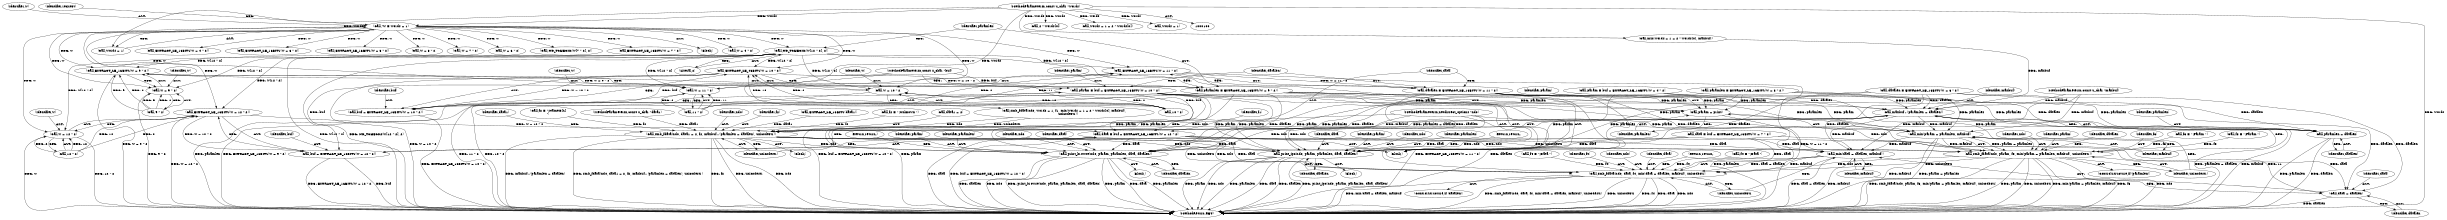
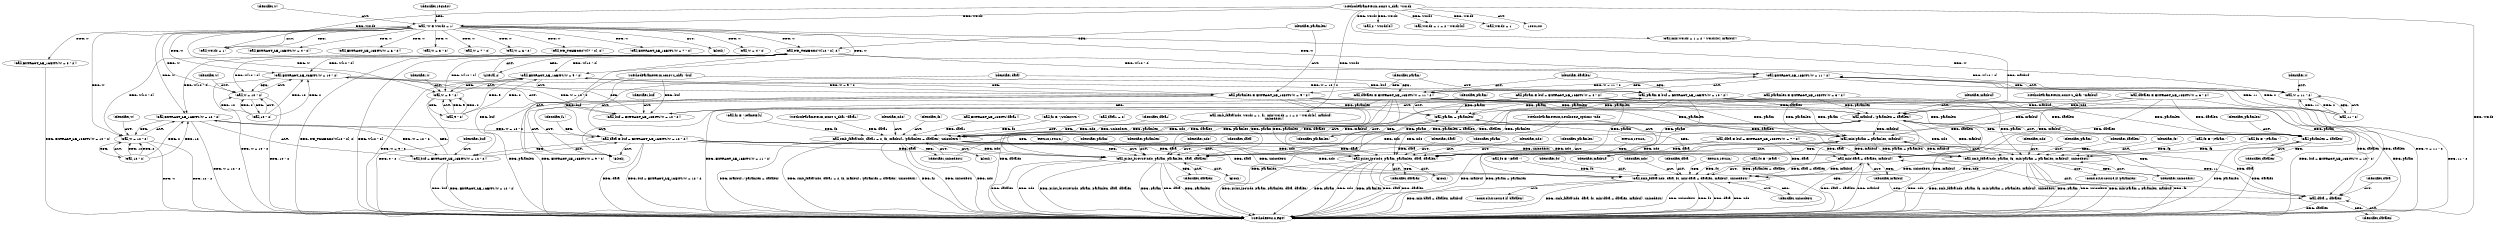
  digraph {
    n1 [label="(Call,ND_TCHECK2(w[12 * 2], 2))"]
    n2 [label="(Call,EXTRACT_LE_16BITS(w + 9 * 2))"]
    n3 [label="(Call,w + 9 * 2)"]
    n4 [label="(Call,EXTRACT_LE_46BITS(w + 10 * 2))"]
    n5 [label="(Call,w + 10 * 2)"]
    n6 [label="(Call,EXTRACT_LE_16BITS(w + 11 * 2))"]
    n7 [label="(Call,w + 11 * 2)"]
    n8 [label="(Call,EXTRACT_LE_16BITS(w + 12 * 2))"]
    n9 [label="(Call,w + 12 * 2)"]
    n10 [label="(Block,)"]
    n11 [label="(MethodReturn,RET)"]
    n12 [label="(Literal,2)"]
    n13 [label="(Call,paramlen = EXTRACT_LE_16BITS(w + 9 * 2))"]
    n14 [label="(Call,9 * 2)"]
    n15 [label="(Call,param = buf + EXTRACT_LE_16BITS(w + 10 * 2))"]
    n16 [label="(Call,buf + EXTRACT_LE_16BITS(w + 10 * 2))"]
    n17 [label="(Call,10 * 2)"]
    n18 [label="(Call,datalen = EXTRACT_LE_16BITS(w + 11 * 2))"]
    n19 [label="(Call,11 * 2)"]
    n20 [label="(Call,data = buf + EXTRACT_LE_16BITS(w + 12 * 2))"]
    n21 [label="(Call,buf + EXTRACT_LE_16BITS(w + 12 * 2))"]
    n22 [label="(Call,12 * 2)"]
    n23 [label="(Call,*w = words + 1)"]
    n24 [label="(Call,EXTRACT_LE_16BITS(w + 4 * 2))"]
    n25 [label="(Call,EXTRACT_LE_16BITS(w + 6 * 2))"]
    n26 [label="(Call,EXTRACT_LE_16BITS(w + 3 * 2))"]
    n27 [label="(Call,words + 1)"]
    n28 [label="(Call,w + 3 * 2)"]
    n29 [label="(Call,w + 7 * 2)"]
    n30 [label="(Call,w + 6 * 2)"]
    n31 [label="(Call,ND_TCHECK2(w[7 * 2], 2))"]
    n32 [label="(Call,EXTRACT_LE_16BITS(w + 7 * 2))"]
    n33 [label="(Block,)"]
    n34 [label="(Call,w + 4 * 2)"]
    n35 [label="(MethodParameterIn,const u_char *words)"]
    n36 [label="(Call,2 * words[0])"]
    n37 [label="(Call,words + 1 + 2 * words[0])"]
    n38 [label="(Call,words + 1)"]
    n39 [label="(Call,smb_fdata(ndo, words + 1, f1, min(words + 1 + 2 * words[0], maxbuf),\n        unicodestr))"]
    n40 [label="(Call,min(words + 1 + 2 * words[0], maxbuf))"]
    1000100
    n42 [label="(Call,smb_fdata(ndo, data1 + 2, f2, maxbuf - (paramlen + datalen), unicodestr))"]
    n43 [label="(Call,maxbuf - (paramlen + datalen))"]
    n44 [label="(Call,print_browse(ndo, param, paramlen, data, datalen))"]
    n45 [label="(Call,print_ipc(ndo, param, paramlen, data, datalen))"]
    n46 [label="(Call,min(param + paramlen, maxbuf))"]
    n47 [label="(Call,paramlen + datalen)"]
-   n48 [label="(Call,param + print)"]
+   n48 [label="(Call,param + paramlen)"]
    n49 [label="(Call,min(data + datalen, maxbuf))"]
    n50 [label="(Block,)"]
    n51 [label="(Identifier,datalen)"]
    n52 [label="(Identifier,datalen)"]
    n53 [label="(Block,)"]
    n54 [label="(Call,smb_fdata(ndo, param, f3, min(param + paramlen, maxbuf), unicodestr))"]
    n55 [label="(Identifier,maxbuf)"]
    n56 [label="(Identifier,datalen)"]
    n57 [label="(Identifier,paramlen)"]
    n58 [label="(Call,smb_fdata(ndo, data, f4, min(data + datalen, maxbuf), unicodestr))"]
    n59 [label="(Identifier,unicodestr)"]
    n60 [label="(Block,)"]
    n61 [label="(Identifier,maxbuf)"]
    n62 [label="(ControlStructure,if (paramlen))"]
    n63 [label="(Identifier,unicodestr)"]
    n64 [label="(Identifier,unicodestr)"]
    n65 [label="(ControlStructure,if (datalen))"]
    n66 [label="(Call,data + datalen)"]
    n67 [label="(Identifier,datalen)"]
    n68 [label="(Identifier,paramlen)"]
    n69 [label="(Identifier,paramlen)"]
    n70 [label="(Call,f4 = \"|Data \")"]
    n71 [label="(Identifier,ndo)"]
    n72 [label="(Identifier,f2)"]
    n73 [label="(Identifier,ndo)"]
    n74 [label="(Return,return;)"]
    n75 [label="(Identifier,param)"]
    n76 [label="(Identifier,w)"]
    n77 [label="(Identifier,param)"]
    n78 [label="(Identifier,data)"]
    n79 [label="(Identifier,request)"]
    n80 [label="(Identifier,data)"]
    n81 [label="(Call,EXTRACT_LE_16BITS(data1))"]
    n82 [label="(MethodParameterIn,const u_char *maxbuf)"]
    n83 [label="(Identifier,param)"]
    n84 [label="(Identifier,datalen)"]
    n85 [label="(Call,paramlen = EXTRACT_LE_16BITS(w + 3 * 2))"]
    n86 [label="(Identifier,ndo)"]
    n87 [label="(Identifier,data)"]
    n88 [label="(Call,f2 = \"|Unknown \")"]
    n89 [label="(Identifier,w)"]
    n90 [label="(MethodParameterIn,const u_char *buf)"]
    n91 [label="(Identifier,datalen)"]
    n92 [label="(Identifier,f1)"]
    n93 [label="(Identifier,buf)"]
    n94 [label="(Identifier,buf)"]
    n95 [label="(Identifier,param)"]
    n96 [label="(Identifier,paramlen)"]
    n97 [label="(Identifier,f3)"]
    n98 [label="(Call,f4 = \"|Data \")"]
    n99 [label="(Call,param = buf + EXTRACT_LE_16BITS(w + 4 * 2))"]
    n100 [label="(Identifier,w)"]
    n101 [label="(MethodParameterIn,netdissect_options *ndo)"]
    n102 [label="(Identifier,f4)"]
    n103 [label="(Call,data1 + 2)"]
    n104 [label="(Call,datalen = EXTRACT_LE_16BITS(w + 6 * 2))"]
    n105 [label="(Identifier,ndo)"]
    n106 [label="(Identifier,data1)"]
    n107 [label="(Identifier,data)"]
    n108 [label="(Call,f3 = \"|Param \")"]
    n109 [label="(Identifier,w)"]
    n110 [label="(Call,f2 = \"|Name=[S]\n\")"]
    n111 [label="(Identifier,maxbuf)"]
    n112 [label="(Identifier,paramlen)"]
    n113 [label="(MethodParameterIn,const u_char *data1)"]
    n114 [label="(Return,return;)"]
    n115 [label="(Call,f3 = \"|Param \")"]
    n116 [label="(Call,data = buf + EXTRACT_LE_16BITS(w + 7 * 2))"]
    n117 [label="(Return,return;)"]
    n118 [label="(Identifier,param)"]
    n119 [label="(Identifier,ndo)"]
    n120 [label="(Identifier,data)"]
    n121 [label="(Identifier,w)"]
    n1 -> n2 [label="DDG: w[12 * 2]"]
    n1 -> n3 [label="DDG: w[12 * 2]"]
    n1 -> n4 [label="DDG: w[12 * 2]"]
    n1 -> n5 [label="DDG: w[12 * 2]"]
    n1 -> n6 [label="DDG: w[12 * 2]"]
    n1 -> n7 [label="DDG: w[12 * 2]"]
    n1 -> n8 [label="DDG: w[12 * 2]"]
    n1 -> n9 [label="DDG: w[12 * 2]"]
    n1 -> n10 [label="AST: "]
    n1 -> n11 [label="DDG: w[12 * 2]"]
    n1 -> n11 [label="DDG: ND_TCHECK2(w[12 * 2], 2)"]
    n1 -> n12 [label="CFG: "]
    n2 -> n3 [label="CFG: "]
    n2 -> n11 [label="DDG: w + 9 * 2"]
    n2 -> n13 [label="AST: "]
    n2 -> n13 [label="DDG: w + 9 * 2"]
    n3 -> n2 [label="AST: "]
    n3 -> n11 [label="DDG: 9 * 2"]
    n3 -> n14 [label="CFG: "]
    n4 -> n5 [label="CFG: "]
    n4 -> n11 [label="DDG: w + 10 * 2"]
    n4 -> n15 [label="DDG: w + 10 * 2"]
    n4 -> n16 [label="AST: "]
    n4 -> n16 [label="DDG: w + 10 * 2"]
    n5 -> n4 [label="AST: "]
    n5 -> n11 [label="DDG: 10 * 2"]
    n5 -> n17 [label="CFG: "]
    n6 -> n7 [label="CFG: "]
    n6 -> n11 [label="DDG: w + 11 * 2"]
    n6 -> n18 [label="AST: "]
    n6 -> n18 [label="DDG: w + 11 * 2"]
    n7 -> n6 [label="AST: "]
    n7 -> n11 [label="DDG: 11 * 2"]
    n7 -> n19 [label="CFG: "]
    n8 -> n9 [label="CFG: "]
    n8 -> n11 [label="DDG: w + 12 * 2"]
    n8 -> n20 [label="DDG: w + 12 * 2"]
    n8 -> n21 [label="AST: "]
    n8 -> n21 [label="DDG: w + 12 * 2"]
    n9 -> n8 [label="AST: "]
    n9 -> n11 [label="DDG: w"]
    n9 -> n11 [label="DDG: 12 * 2"]
    n9 -> n22 [label="CFG: "]
    n12 -> n1 [label="AST: "]
    n13 -> n2 [label="CFG: "]
    n13 -> n10 [label="AST: "]
    n13 -> n11 [label="DDG: EXTRACT_LE_16BITS(w + 9 * 2)"]
    n13 -> n11 [label="DDG: paramlen"]
    n13 -> n43 [label="DDG: paramlen"]
    n13 -> n44 [label="DDG: paramlen"]
    n13 -> n45 [label="DDG: paramlen"]
    n13 -> n46 [label="DDG: paramlen"]
    n13 -> n47 [label="DDG: paramlen"]
    n13 -> n48 [label="DDG: paramlen"]
    n14 -> n2 [label="DDG: 9"]
    n14 -> n2 [label="DDG: 2"]
    n14 -> n3 [label="AST: "]
    n14 -> n3 [label="DDG: 9"]
    n14 -> n3 [label="DDG: 2"]
    n15 -> n10 [label="AST: "]
    n15 -> n11 [label="DDG: buf + EXTRACT_LE_16BITS(w + 10 * 2)"]
    n15 -> n11 [label="DDG: param"]
    n15 -> n16 [label="CFG: "]
    n15 -> n44 [label="DDG: param"]
    n15 -> n45 [label="DDG: param"]
    n15 -> n46 [label="DDG: param"]
    n15 -> n48 [label="DDG: param"]
    n15 -> n54 [label="DDG: param"]
    n16 -> n4 [label="CFG: "]
-   n16 -> n11 [label="DDG: EXTRACT_LE_16BITS(w + 10 * 2)"]
+   n26 -> n11 [label="DDG: EXTRACT_LE_16BITS(w + 10 * 2)"]
    n16 -> n15 [label="AST: "]
    n17 -> n4 [label="DDG: 10"]
    n17 -> n4 [label="DDG: 2"]
    n17 -> n5 [label="AST: "]
    n17 -> n5 [label="DDG: 10"]
    n17 -> n5 [label="DDG: 2"]
    n18 -> n6 [label="CFG: "]
    n18 -> n10 [label="AST: "]
    n18 -> n11 [label="DDG: datalen"]
    n18 -> n11 [label="DDG: EXTRACT_LE_16BITS(w + 11 * 2)"]
    n18 -> n43 [label="DDG: datalen"]
    n18 -> n44 [label="DDG: datalen"]
    n18 -> n45 [label="DDG: datalen"]
    n18 -> n47 [label="DDG: datalen"]
    n18 -> n49 [label="DDG: datalen"]
    n18 -> n66 [label="DDG: datalen"]
    n19 -> n6 [label="DDG: 11"]
    n19 -> n6 [label="DDG: 2"]
    n19 -> n7 [label="AST: "]
    n19 -> n7 [label="DDG: 11"]
    n19 -> n7 [label="DDG: 2"]
    n20 -> n10 [label="AST: "]
    n20 -> n11 [label="DDG: data"]
    n20 -> n11 [label="DDG: buf + EXTRACT_LE_16BITS(w + 12 * 2)"]
    n20 -> n21 [label="CFG: "]
    n20 -> n44 [label="DDG: data"]
    n20 -> n45 [label="DDG: data"]
    n20 -> n49 [label="DDG: data"]
    n20 -> n58 [label="DDG: data"]
    n20 -> n66 [label="DDG: 11"]
    n21 -> n8 [label="CFG: "]
    n21 -> n11 [label="DDG: EXTRACT_LE_16BITS(w + 12 * 2)"]
    n21 -> n11 [label="DDG: buf"]
    n21 -> n20 [label="AST: "]
    n22 -> n8 [label="DDG: 12"]
    n22 -> n8 [label="DDG: 2"]
    n22 -> n9 [label="AST: "]
    n22 -> n9 [label="DDG: 12"]
    n22 -> n9 [label="DDG: 2"]
    n23 -> n1 [label="DDG: w"]
    n23 -> n2 [label="DDG: w"]
    n23 -> n3 [label="DDG: w"]
    n23 -> n4 [label="DDG: w"]
    n23 -> n5 [label="DDG: w"]
    n23 -> n6 [label="DDG: w"]
    n23 -> n7 [label="DDG: w"]
    n23 -> n8 [label="DDG: w"]
    n23 -> n9 [label="DDG: w"]
    n23 -> n24 [label="DDG: w"]
    n23 -> n25 [label="DDG: w"]
    n23 -> n26 [label="DDG: w"]
    n23 -> n27 [label="CFG: "]
    n23 -> n28 [label="DDG: w"]
    n23 -> n29 [label="DDG: w"]
    n23 -> n30 [label="DDG: w"]
    n23 -> n31 [label="DDG: w"]
    n23 -> n32 [label="DDG: w"]
    n23 -> n33 [label="AST: "]
    n23 -> n34 [label="DDG: w"]
    n27 -> n23 [label="AST: "]
    n35 -> n11 [label="DDG: words"]
    n35 -> n23 [label="DDG: words"]
    n35 -> n27 [label="DDG: words"]
    n35 -> n36 [label="DDG: words"]
    n35 -> n37 [label="DDG: words"]
    n35 -> n38 [label="DDG: words"]
    n35 -> n39 [label="DDG: words"]
    n35 -> n40 [label="DDG: words"]
    n35 -> 1000100 [label="AST: "]
    n39 -> n42 [label="DDG: ndo"]
    n39 -> n42 [label="DDG: unicodestr"]
    n40 -> n43 [label="DDG: maxbuf"]
    n42 -> n11 [label="DDG: unicodestr"]
    n42 -> n11 [label="DDG: ndo"]
    n42 -> n11 [label="DDG: maxbuf - (paramlen + datalen)"]
    n42 -> n11 [label="DDG: smb_fdata(ndo, data1 + 2, f2, maxbuf - (paramlen + datalen), unicodestr)"]
    n42 -> n11 [label="DDG: f2"]
    n42 -> n44 [label="DDG: ndo"]
    n42 -> n45 [label="DDG: ndo"]
    n42 -> n54 [label="DDG: ndo"]
    n42 -> n54 [label="DDG: unicodestr"]
    n42 -> n58 [label="DDG: ndo"]
    n42 -> n58 [label="DDG: unicodestr"]
    n42 -> n59 [label="CFG: "]
    n42 -> n60 [label="AST: "]
    n43 -> n11 [label="DDG: paramlen + datalen"]
    n43 -> n11 [label="DDG: maxbuf"]
    n43 -> n42 [label="AST: "]
    n43 -> n42 [label="DDG: maxbuf"]
    n43 -> n42 [label="DDG: paramlen + datalen"]
    n43 -> n46 [label="DDG: maxbuf"]
    n43 -> n47 [label="CFG: "]
    n43 -> n49 [label="DDG: maxbuf"]
    n44 -> n11 [label="DDG: data"]
    n44 -> n11 [label="DDG: paramlen"]
    n44 -> n11 [label="DDG: datalen"]
    n44 -> n11 [label="DDG: ndo"]
    n44 -> n11 [label="DDG: print_browse(ndo, param, paramlen, data, datalen)"]
    n44 -> n11 [label="DDG: param"]
    n44 -> n50 [label="AST: "]
    n44 -> n51 [label="CFG: "]
    n45 -> n11 [label="DDG: ndo"]
    n45 -> n11 [label="DDG: paramlen"]
    n45 -> n11 [label="DDG: data"]
    n45 -> n11 [label="DDG: datalen"]
    n45 -> n11 [label="DDG: print_ipc(ndo, param, paramlen, data, datalen)"]
    n45 -> n11 [label="DDG: param"]
    n45 -> n52 [label="CFG: "]
    n45 -> n53 [label="AST: "]
    n46 -> n11 [label="DDG: param + paramlen"]
    n46 -> n11 [label="DDG: maxbuf"]
    n46 -> n49 [label="DDG: maxbuf"]
    n46 -> n54 [label="AST: "]
    n46 -> n54 [label="DDG: param + paramlen"]
    n46 -> n54 [label="DDG: maxbuf"]
    n46 -> n55 [label="CFG: "]
    n47 -> n11 [label="DDG: datalen"]
    n47 -> n11 [label="DDG: paramlen"]
    n47 -> n43 [label="AST: "]
    n47 -> n56 [label="CFG: "]
    n48 -> n11 [label="DDG: paramlen"]
    n48 -> n46 [label="AST: "]
    n48 -> n57 [label="CFG: "]
    n49 -> n11 [label="DDG: data + datalen"]
    n49 -> n11 [label="DDG: maxbuf"]
    n49 -> n58 [label="AST: "]
    n49 -> n58 [label="DDG: data + datalen"]
    n49 -> n58 [label="DDG: maxbuf"]
    n49 -> n61 [label="CFG: "]
    n51 -> n44 [label="AST: "]
    n52 -> n45 [label="AST: "]
    n54 -> n11 [label="DDG: smb_fdata(ndo, param, f3, min(param + paramlen, maxbuf), unicodestr)"]
    n54 -> n11 [label="DDG: param"]
    n54 -> n11 [label="DDG: unicodestr"]
    n54 -> n11 [label="DDG: min(param + paramlen, maxbuf)"]
    n54 -> n11 [label="DDG: f3"]
    n54 -> n11 [label="DDG: ndo"]
    n54 -> n58 [label="DDG: ndo"]
    n54 -> n58 [label="DDG: unicodestr"]
    n54 -> n62 [label="AST: "]
    n54 -> n63 [label="CFG: "]
    n55 -> n46 [label="AST: "]
    n55 -> n48 [label="CFG: "]
    n56 -> n47 [label="AST: "]
    n57 -> n48 [label="AST: "]
    n58 -> n11 [label="DDG: f4"]
    n58 -> n11 [label="DDG: data"]
    n58 -> n11 [label="DDG: ndo"]
    n58 -> n11 [label="DDG: min(data + datalen, maxbuf)"]
    n58 -> n11 [label="DDG: smb_fdata(ndo, data, f4, min(data + datalen, maxbuf), unicodestr)"]
    n58 -> n11 [label="DDG: unicodestr"]
    n58 -> n64 [label="CFG: "]
    n58 -> n65 [label="AST: "]
    n59 -> n42 [label="AST: "]
    n59 -> n43 [label="CFG: "]
    n61 -> n49 [label="AST: "]
    n61 -> n66 [label="CFG: "]
    n63 -> n46 [label="CFG: "]
    n63 -> n54 [label="AST: "]
    n64 -> n49 [label="CFG: "]
    n64 -> n58 [label="AST: "]
    n66 -> n11 [label="DDG: datalen"]
    n66 -> n49 [label="AST: "]
    n66 -> n67 [label="CFG: "]
    n67 -> n66 [label="AST: "]
    n68 -> n47 [label="AST: "]
    n69 -> n1 [label="CFG: "]
    n69 -> n13 [label="AST: "]
    n70 -> n58 [label="DDG: f4"]
    n71 -> n42 [label="AST: "]
    n72 -> n42 [label="AST: "]
    n73 -> n54 [label="AST: "]
    n74 -> n44 [label="CFG: "]
    n75 -> n44 [label="AST: "]
    n76 -> n23 [label="AST: "]
    n77 -> n54 [label="AST: "]
    n78 -> n45 [label="AST: "]
    n79 -> n23 [label="CFG: "]
    n80 -> n18 [label="CFG: "]
    n80 -> n20 [label="AST: "]
    n81 -> n42 [label="DDG: data1"]
    n82 -> n43 [label="DDG: maxbuf"]
    n82 -> n46 [label="DDG: maxbuf"]
    n82 -> n49 [label="DDG: maxbuf"]
    n83 -> n45 [label="AST: "]
    n84 -> n54 [label="CFG: "]
    n85 -> n43 [label="DDG: paramlen"]
    n85 -> n44 [label="DDG: paramlen"]
    n85 -> n45 [label="DDG: paramlen"]
    n85 -> n46 [label="DDG: paramlen"]
    n85 -> n47 [label="DDG: paramlen"]
    n85 -> n48 [label="DDG: paramlen"]
    n86 -> n45 [label="AST: "]
    n87 -> n66 [label="AST: "]
    n88 -> n42 [label="DDG: f2"]
    n89 -> n7 [label="AST: "]
    n90 -> n15 [label="DDG: buf"]
    n90 -> n16 [label="DDG: buf"]
    n90 -> n20 [label="DDG: buf"]
    n90 -> n21 [label="DDG: buf"]
    n91 -> n15 [label="CFG: "]
    n91 -> n18 [label="AST: "]
    n92 -> n20 [label="CFG: "]
    n93 -> n16 [label="AST: "]
    n94 -> n21 [label="AST: "]
    n95 -> n13 [label="CFG: "]
    n95 -> n15 [label="AST: "]
    n96 -> n44 [label="AST: "]
    n97 -> n54 [label="AST: "]
    n98 -> n58 [label="DDG: f4"]
    n99 -> n44 [label="DDG: param"]
    n99 -> n45 [label="DDG: param"]
    n99 -> n46 [label="DDG: param"]
    n99 -> n48 [label="DDG: param"]
    n99 -> n54 [label="DDG: param"]
    n100 -> n5 [label="AST: "]
    n101 -> n42 [label="DDG: ndo"]
    n101 -> n44 [label="DDG: ndo"]
    n101 -> n45 [label="DDG: ndo"]
    n101 -> n54 [label="DDG: ndo"]
    n101 -> n58 [label="DDG: ndo"]
    n102 -> n58 [label="AST: "]
    n103 -> n42 [label="AST: "]
-   n104 -> n43 [label="DDG: datalen"]
+   n104 -> n43 [label="DDG: ndo"]
    n104 -> n44 [label="DDG: datalen"]
    n104 -> n45 [label="DDG: datalen"]
    n104 -> n47 [label="DDG: datalen"]
    n104 -> n49 [label="DDG: datalen"]
    n104 -> n66 [label="DDG: datalen"]
    n105 -> n58 [label="AST: "]
    n106 -> n42 [label="CFG: "]
    n107 -> n58 [label="AST: "]
    n108 -> n54 [label="DDG: f3"]
    n109 -> n9 [label="AST: "]
    n110 -> n42 [label="DDG: f2"]
    n111 -> n43 [label="AST: "]
    n112 -> n45 [label="AST: "]
    n113 -> n42 [label="DDG: data1"]
    n114 -> n58 [label="CFG: "]
    n115 -> n54 [label="DDG: f3"]
    n116 -> n44 [label="DDG: data"]
    n116 -> n45 [label="DDG: data"]
    n116 -> n49 [label="DDG: data"]
    n116 -> n58 [label="DDG: data"]
    n116 -> n66 [label="DDG: data"]
    n117 -> n45 [label="CFG: "]
    n118 -> n48 [label="AST: "]
    n119 -> n44 [label="AST: "]
    n120 -> n44 [label="AST: "]
    n121 -> n3 [label="AST: "]
  }
